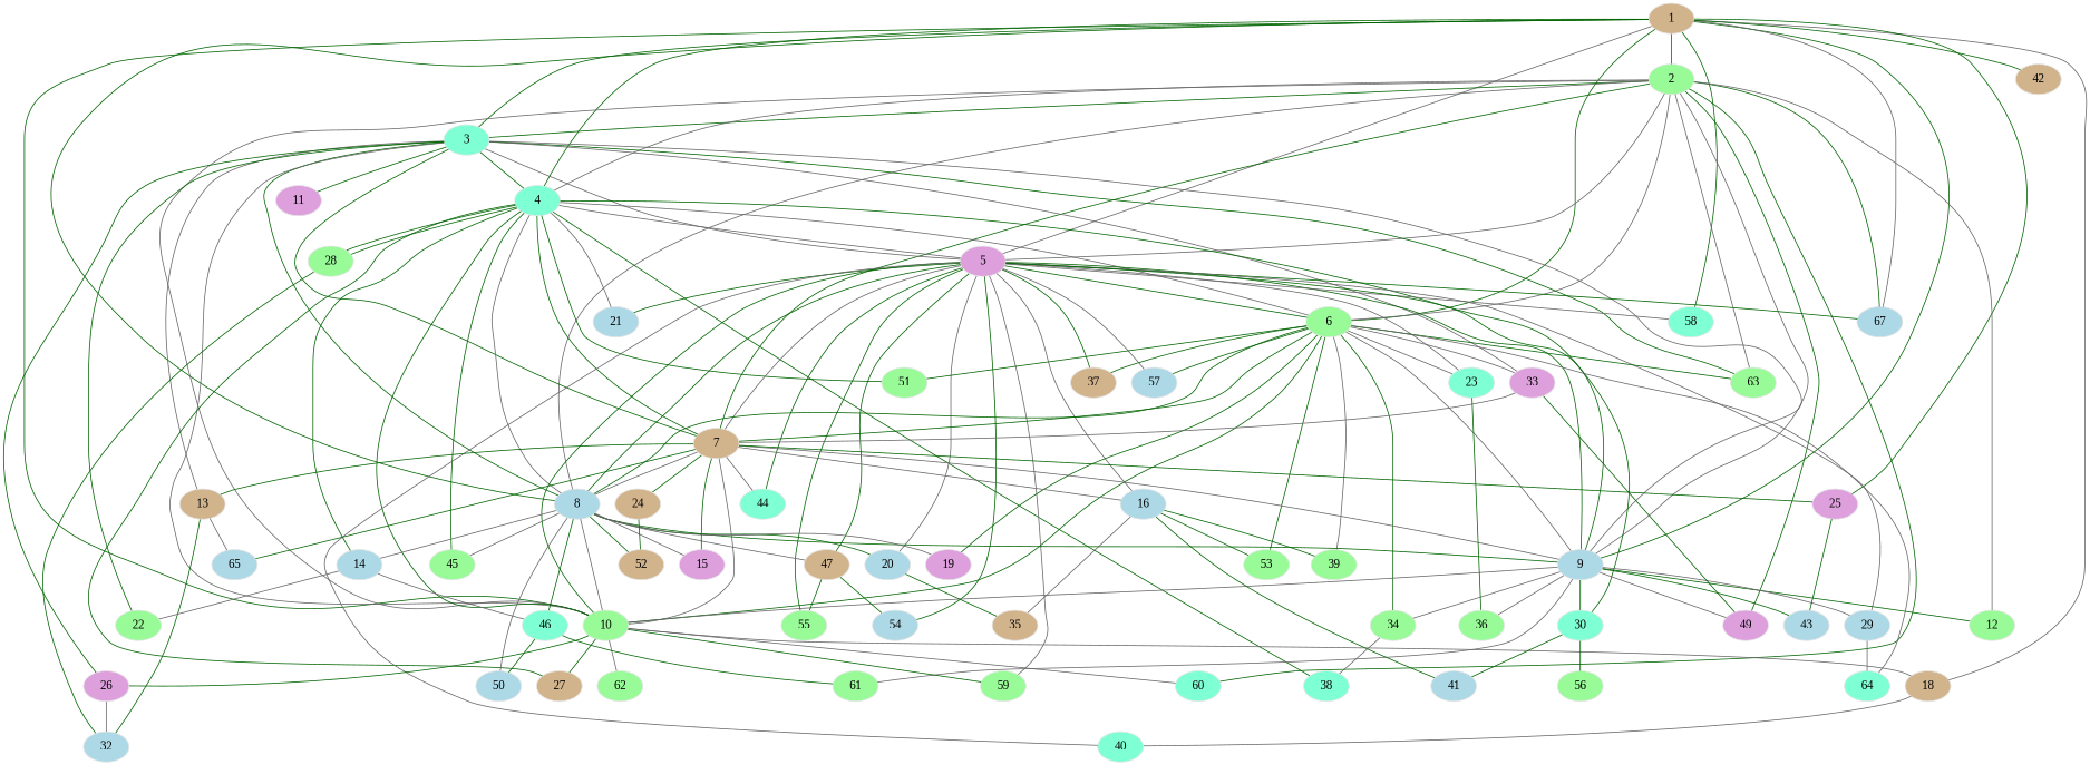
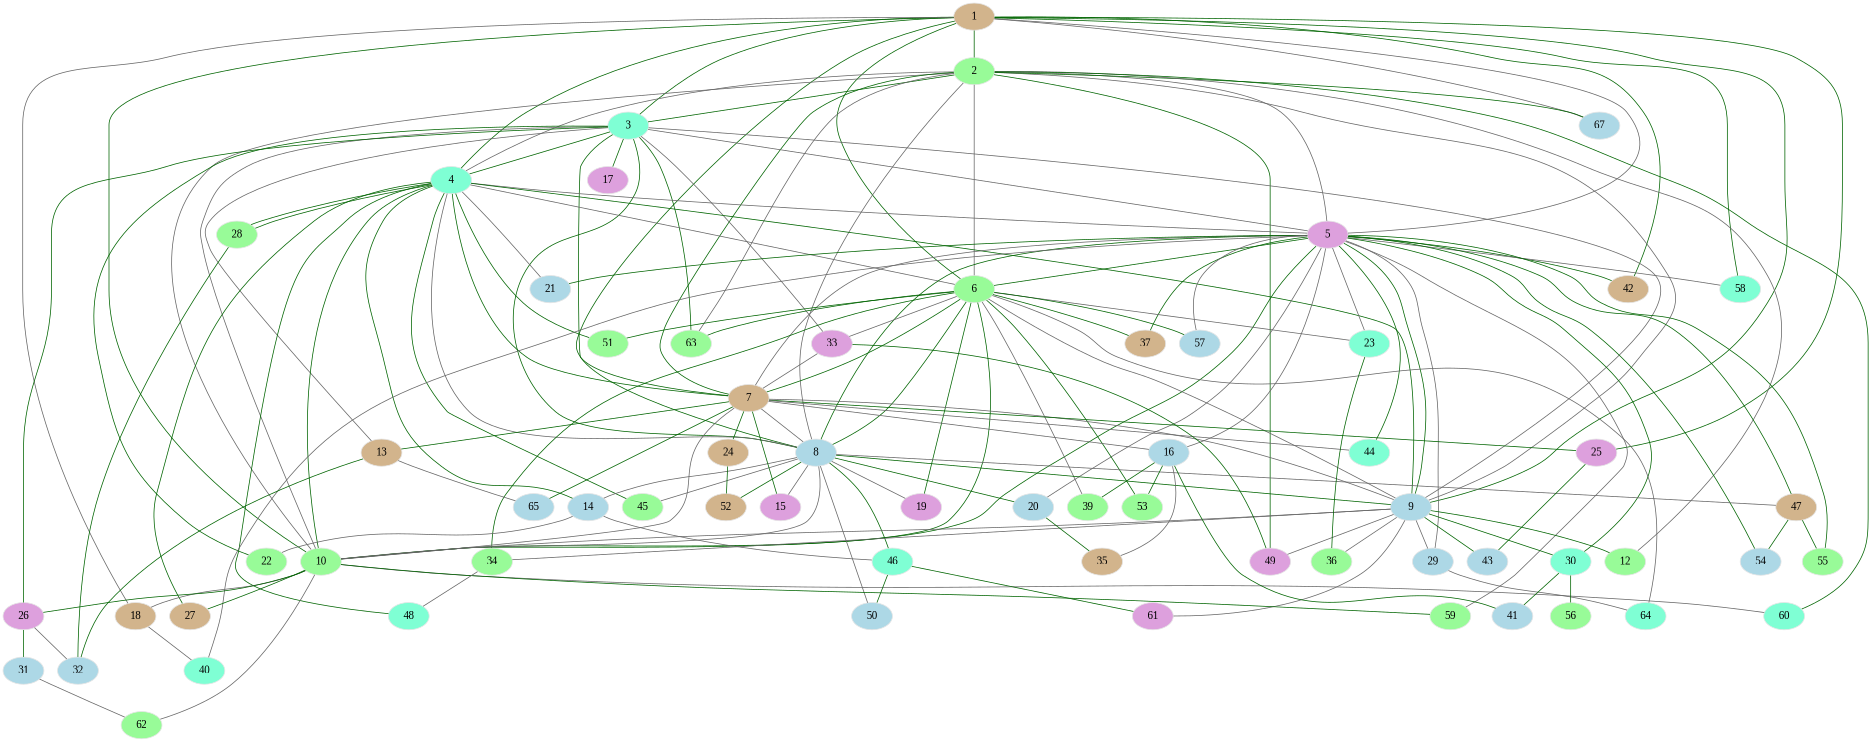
  graph {
    fontname="Liberation Serif"
    node [color=gray90 fillcolor=palegreen fontname="Liberation Serif" style=filled]
    edge [color=darkgreen fontname="Liberation Serif"]
    1 [fillcolor=tan]
    2
    3 [fillcolor=aquamarine]
    4 [fillcolor=aquamarine]
    5 [fillcolor=plum]
    6
    8 [fillcolor=lightblue]
    9 [fillcolor=lightblue]
    10
    n10 [fillcolor=lightblue label=67]
    18 [fillcolor=tan]
    25 [fillcolor=plum]
    42 [fillcolor=tan]
    58 [fillcolor=aquamarine]
    7 [fillcolor=tan]
    12
    49 [fillcolor=plum]
    60 [fillcolor=aquamarine]
    63
-   11 [fillcolor=plum]
+   11 [fillcolor=plum label=17]
    13 [fillcolor=tan]
    22
    26 [fillcolor=plum]
    33 [fillcolor=plum]
    14 [fillcolor=lightblue]
    21 [fillcolor=lightblue]
    27 [fillcolor=tan]
    28
-   38 [fillcolor=aquamarine]
+   38 [fillcolor=aquamarine label=48]
    45
    51
    16 [fillcolor=lightblue]
    20 [fillcolor=lightblue]
    23 [fillcolor=aquamarine]
    29 [fillcolor=lightblue]
    30 [fillcolor=aquamarine]
    37 [fillcolor=tan]
    40 [fillcolor=aquamarine]
    44 [fillcolor=aquamarine]
    47 [fillcolor=tan]
    54 [fillcolor=lightblue]
    55
    57 [fillcolor=lightblue]
    59
    19 [fillcolor=plum]
    34
    39
    53
    64 [fillcolor=aquamarine]
    24 [fillcolor=tan]
    15 [fillcolor=plum]
    65 [fillcolor=lightblue]
    46 [fillcolor=aquamarine]
    50 [fillcolor=lightblue]
    52 [fillcolor=tan]
    36
    43 [fillcolor=lightblue]
-   61
+   61 [fillcolor=plum]
    62
    32 [fillcolor=lightblue]
+   31 [fillcolor=lightblue]
    35 [fillcolor=tan]
    41 [fillcolor=lightblue]
    56
    1 -- 2
    1 -- 3
    1 -- 4
    1 -- 5 [color=gray40]
    1 -- 6
    1 -- 8
    1 -- 9
    1 -- 10
    1 -- n10 [color=gray40]
    1 -- 18 [color=gray40]
    1 -- 25
    1 -- 42
    1 -- 58
    2 -- 3
    2 -- 4 [color=gray40]
    2 -- 5 [color=gray40]
    2 -- 6 [color=gray40]
    2 -- 8 [color=gray40]
    2 -- 9 [color=gray40]
    2 -- 10 [color=gray40]
    2 -- n10
    2 -- 7
    2 -- 12 [color=gray40]
    2 -- 49
    2 -- 60
    2 -- 63 [color=gray40]
    3 -- 4
    3 -- 5 [color=gray40]
    3 -- 8
    3 -- 9 [color=gray40]
    3 -- 10 [color=gray40]
    3 -- 7
    3 -- 63
    3 -- 11
    3 -- 13 [color=gray40]
    3 -- 22
    3 -- 26
    3 -- 33 [color=gray40]
    4 -- 5 [color=gray40]
    4 -- 6 [color=gray40]
    4 -- 8 [color=gray40]
    4 -- 9
    4 -- 10
    4 -- 7
    4 -- 14
    4 -- 21 [color=gray40]
    4 -- 27
    4 -- 28
    4 -- 28
    4 -- 38
    4 -- 45
    4 -- 51
    5 -- 6
    5 -- 8
    5 -- 9
    5 -- 10
-   5 -- n10
+   5 -- 42
    5 -- 58 [color=gray40]
    5 -- 7 [color=gray40]
    5 -- 21
    5 -- 16 [color=gray40]
    5 -- 20 [color=gray40]
    5 -- 23 [color=gray40]
    5 -- 29 [color=gray40]
    5 -- 30
    5 -- 37
    5 -- 40 [color=gray40]
    5 -- 44
    5 -- 47
    5 -- 54
    5 -- 55
    5 -- 57 [color=gray40]
    5 -- 59 [color=gray40]
    6 -- 8
    6 -- 9 [color=gray40]
    6 -- 10
    6 -- 7
    6 -- 63
    6 -- 33 [color=gray40]
    6 -- 51
    6 -- 23 [color=gray40]
    6 -- 37
    6 -- 57
    6 -- 19
    6 -- 34
    6 -- 39 [color=gray40]
    6 -- 53
    6 -- 64 [color=gray40]
    8 -- 9
    8 -- 10 [color=gray40]
    8 -- 14 [color=gray40]
    8 -- 45 [color=gray40]
    8 -- 20
    8 -- 47 [color=gray40]
    8 -- 19 [color=gray40]
    8 -- 15 [color=gray40]
    8 -- 46
    8 -- 50 [color=gray40]
    8 -- 52
    9 -- 10 [color=gray40]
    9 -- 12
    9 -- 49 [color=gray40]
    9 -- 29 [color=gray40]
    9 -- 30
    9 -- 34 [color=gray40]
    9 -- 36 [color=gray40]
    9 -- 43
    9 -- 61 [color=gray40]
    10 -- 18 [color=gray40]
    10 -- 60 [color=gray40]
    10 -- 26
    10 -- 27
    10 -- 59
    10 -- 62 [color=gray40]
    18 -- 40 [color=gray40]
    25 -- 43
    7 -- 8 [color=gray40]
    7 -- 9 [color=gray40]
    7 -- 10 [color=gray40]
    7 -- 25
    7 -- 13
    7 -- 16 [color=gray40]
    7 -- 44 [color=gray40]
    7 -- 24
    7 -- 15
    7 -- 65
    13 -- 65 [color=gray40]
    13 -- 32
    26 -- 32 [color=gray40]
+   26 -- 31
    33 -- 7 [color=gray40]
    33 -- 49
    14 -- 22 [color=gray40]
    14 -- 46 [color=gray40]
    28 -- 32
    16 -- 39
    16 -- 53
    16 -- 35 [color=gray40]
    16 -- 41
    20 -- 35
    23 -- 36
    29 -- 64 [color=gray40]
    30 -- 41
    30 -- 56
    47 -- 54
    47 -- 55
    34 -- 38 [color=gray40]
    24 -- 52
    46 -- 50
    46 -- 61
+   31 -- 62 [color=gray40]
  }
